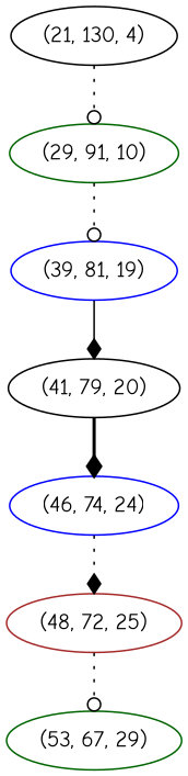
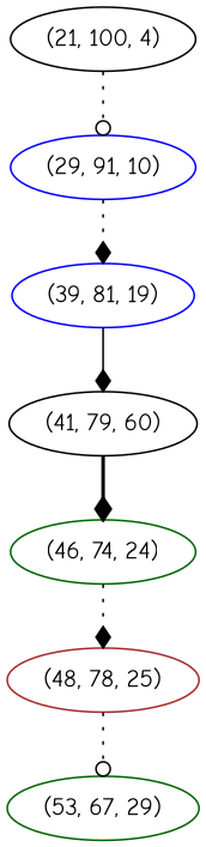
  digraph {
    fontname="Comic Neue"
    node [color=darkgreen fontname="Comic Neue"]
    edge [arrowhead=odot fontname="Comic Neue" style=dotted]
-   "(29, 91, 10)"
-   "(21, 100, 4)" [color=black label="(21, 130, 4)"]
+   "(29, 91, 10)" [color=blue]
+   "(21, 100, 4)" [color=black]
    "(39, 81, 19)" [color=blue]
-   "(41, 79, 20)" [color=black]
-   "(46, 74, 24)" [color=blue]
-   "(48, 72, 25)" [color=brown]
+   "(41, 79, 20)" [color=black label="(41, 79, 60)"]
+   "(46, 74, 24)"
+   "(48, 72, 25)" [color=brown label="(48, 78, 25)"]
    "(53, 67, 29)"
-   "(29, 91, 10)" -> "(39, 81, 19)"
+   "(29, 91, 10)" -> "(39, 81, 19)" [arrowhead=diamond]
    "(21, 100, 4)" -> "(29, 91, 10)"
    "(39, 81, 19)" -> "(41, 79, 20)" [arrowhead=diamond style=solid]
    "(41, 79, 20)" -> "(46, 74, 24)" [arrowhead=diamond style=bold]
    "(46, 74, 24)" -> "(48, 72, 25)" [arrowhead=diamond]
    "(48, 72, 25)" -> "(53, 67, 29)"
  }
